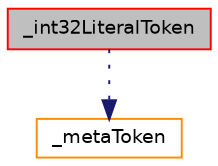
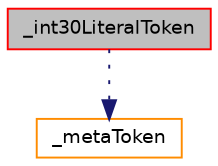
  digraph {
    rankdir=TB
    node [fontname=Helvetica fontsize=10 shape=record style=filled]
-   n1 [color=red fillcolor=grey75 fontcolor=black height=0.2 label=_int32LiteralToken width=0.4]
+   n1 [color=red fillcolor=grey75 fontcolor=black height=0.2 label=_int30LiteralToken width=0.4]
    n2 [color=darkorange fillcolor=white height=0.2 label=_metaToken width=0.4]
    n1 -> n2 [color=midnightblue fontname=Helvetica fontsize=10 labelfontname=Helvetica labelfontsize=10 style=dotted]
  }
